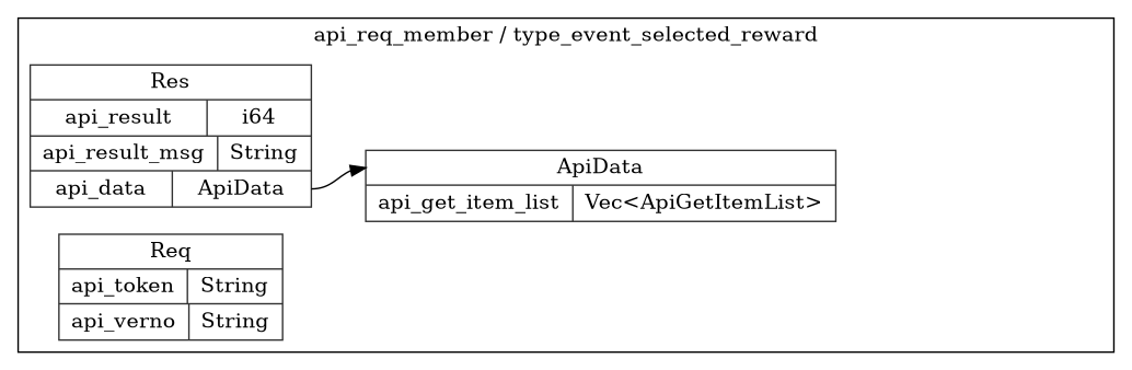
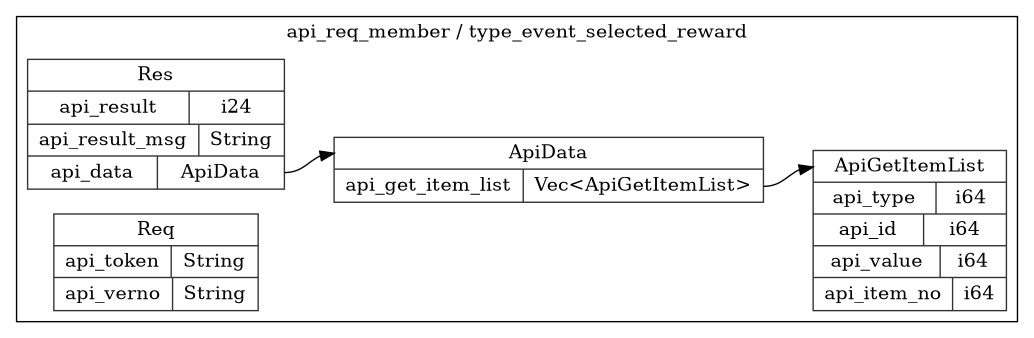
  digraph {
    rankdir=LR
    node [color=gray20 shape=record style=solid]
-   n1 [label="<Res> Res  | { api_result | <api_result> i64 } | { api_result_msg | <api_result_msg> String } | { api_data | <api_data> ApiData }"]
+   n1 [label="<Res> Res  | { api_result | <api_result> i24 } | { api_result_msg | <api_result_msg> String } | { api_data | <api_data> ApiData }"]
    n2 [label="<ApiData> ApiData  | { api_get_item_list | <api_get_item_list> Vec\<ApiGetItemList\> }"]
+   n3 [label="<ApiGetItemList> ApiGetItemList  | { api_type | <api_type> i64 } | { api_id | <api_id> i64 } | { api_value | <api_value> i64 } | { api_item_no | <api_item_no> i64 }"]
    n4 [label="<Req> Req  | { api_token | <api_token> String } | { api_verno | <api_verno> String }"]
    subgraph cluster_1 {
      label="api_req_member / type_event_selected_reward"
      n1
      n2
+     n3
      n4
    }
    n1 -> n2 [headport="ApiData:w" tailport="api_data:e"]
+   n2 -> n3 [headport="ApiGetItemList:w" tailport="api_get_item_list:e"]
  }
